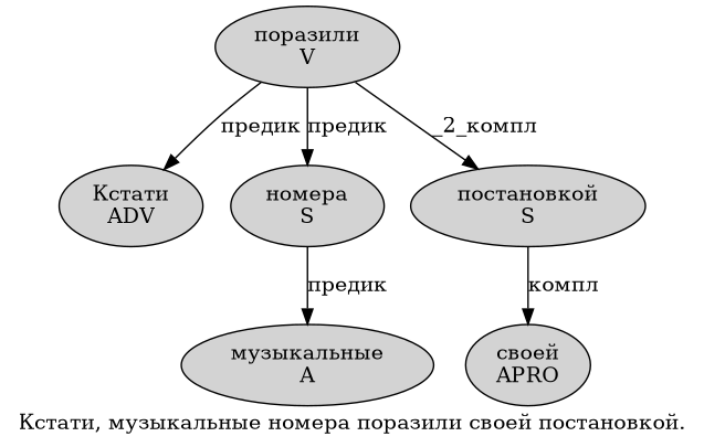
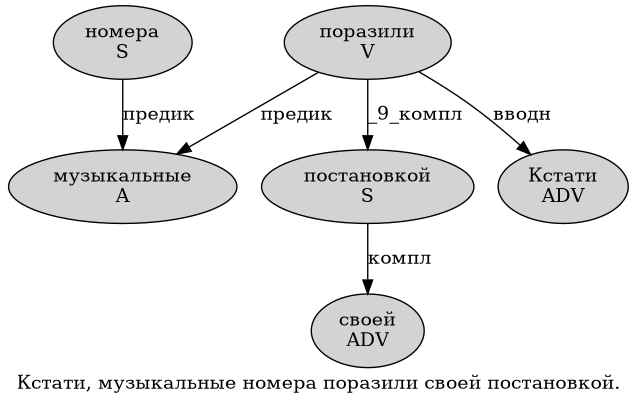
  digraph {
    label="Кстати, музыкальные номера поразили своей постановкой."
    node [fillcolor=lightgray penwidth=1 shape=ellipse style=filled]
    n1 [label="Кстати\nADV"]
    n2 [label="музыкальные\nA"]
    n3 [label="номера\nS"]
    n4 [label="поразили\nV"]
    n5 [label="постановкой\nS"]
-   n6 [label="своей\nAPRO"]
+   n6 [label="своей\nADV"]
    n3 -> n2 [label="предик"]
-   n4 -> n1 [label="предик"]
-   n4 -> n3 [label="предик"]
-   n4 -> n5 [label="_2_компл"]
+   n4 -> n1 [label="вводн"]
+   n4 -> n2 [label="предик"]
+   n4 -> n5 [label="_9_компл"]
    n5 -> n6 [label="компл"]
  }
